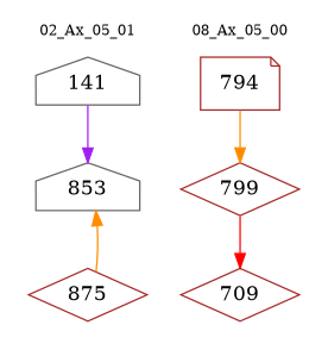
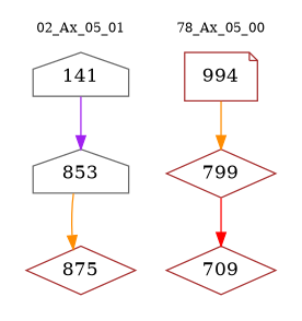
  digraph {
    node [color=brown shape=diamond]
    edge [color=darkorange]
    n1 [color=gray40 label=141 shape=house]
    n2 [color=gray40 label=853 shape=house]
    n3 [label=875]
-   n4 [label=794 shape=note]
+   n4 [label=994 shape=note]
    n5 [label=799]
    n6 [label=709]
    subgraph cluster_1 {
      color=white
      fontsize=10
      label="02_Ax_05_01"
      n1
      n2
      n3
    }
    subgraph cluster_2 {
      color=white
      fontsize=10
-     label="08_Ax_05_00"
+     label="78_Ax_05_00"
      n4
      n5
      n6
    }
    n1 -> n2 [color=purple]
-   n3 -> n2
+   n2 -> n3
    n4 -> n5
    n5 -> n6 [color=red]
  }
